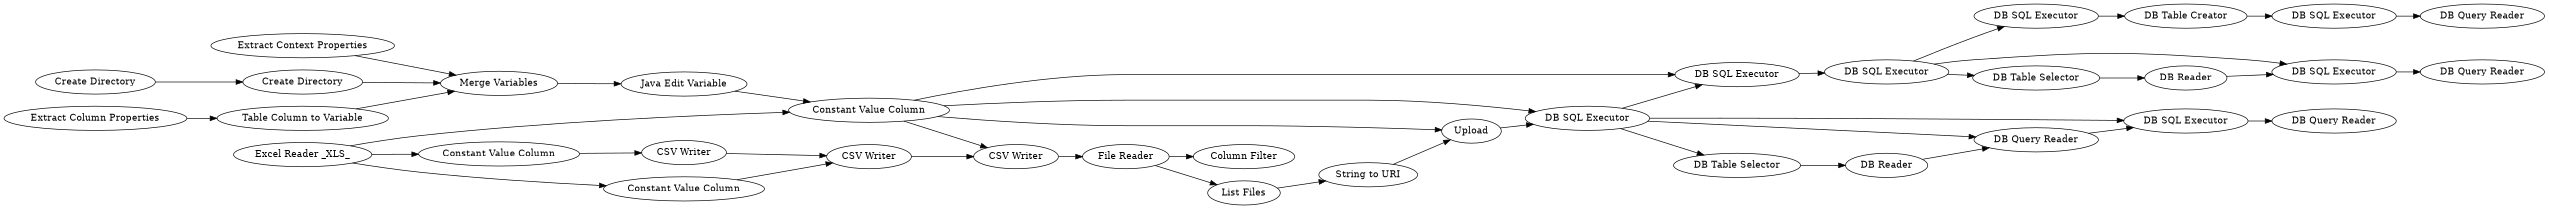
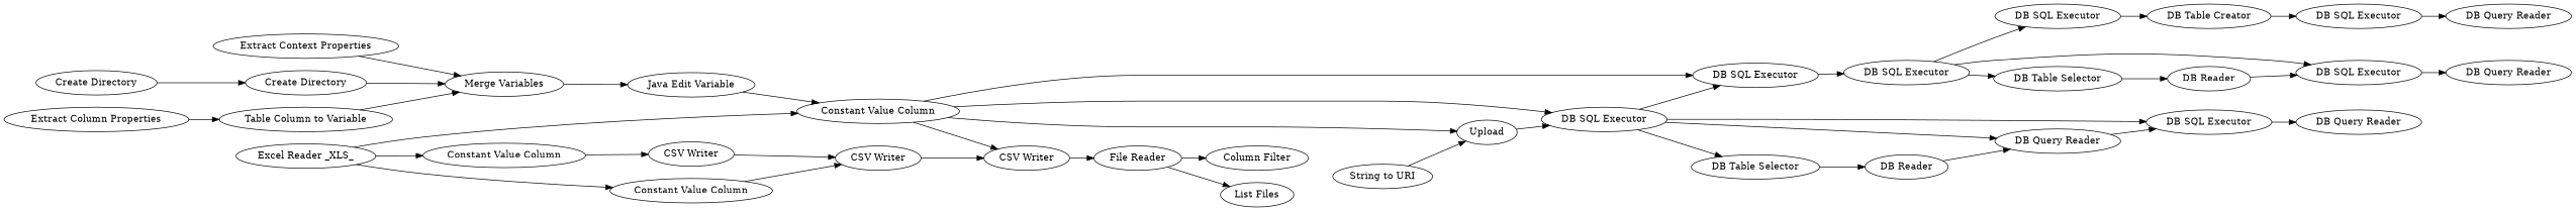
  digraph {
    rankdir=LR
    n1 [label="DB SQL Executor"]
    n2 [label="DB SQL Executor"]
    n3 [label="DB Table Selector"]
    n4 [label="DB SQL Executor"]
    n5 [label="DB Query Reader"]
    n6 [label="DB Reader"]
    n7 [label="DB Table Creator"]
    n8 [label="Constant Value Column"]
    n9 [label="CSV Writer"]
    n10 [label="CSV Writer"]
    n11 [label="File Reader"]
    n12 [label="Constant Value Column"]
    n13 [label="DB SQL Executor"]
    n14 [label=Upload]
    n15 [label="DB SQL Executor"]
    n16 [label="DB SQL Executor"]
    n17 [label="DB Query Reader"]
    n18 [label="DB Table Selector"]
    n19 [label="DB Query Reader"]
    n20 [label="DB Reader"]
    n21 [label="DB SQL Executor"]
    n22 [label="DB Query Reader"]
    n23 [label="Constant Value Column"]
    n24 [label="CSV Writer"]
    n25 [label="Column Filter"]
    n26 [label="Create Directory"]
    n27 [label="Merge Variables"]
    n28 [label="Java Edit Variable"]
    n29 [label="String to URI"]
    n30 [label="Excel Reader _XLS_"]
    n31 [label="List Files"]
    n32 [label="Create Directory"]
    n33 [label="Extract Column Properties"]
    n34 [label="Table Column to Variable"]
    n35 [label="Extract Context Properties"]
    n1 -> n2
    n1 -> n3
    n1 -> n4
    n2 -> n5
    n3 -> n6
    n4 -> n7
    n6 -> n2
    n7 -> n21
    n8 -> n9
    n9 -> n10
    n10 -> n11
    n11 -> n25
    n11 -> n31
    n12 -> n10
    n12 -> n13
    n12 -> n14
    n12 -> n15
    n13 -> n15
    n13 -> n16
    n13 -> n17
    n13 -> n18
    n14 -> n13
    n15 -> n1
    n16 -> n19
    n17 -> n16
    n18 -> n20
    n20 -> n17
    n21 -> n22
    n23 -> n24
    n24 -> n9
    n26 -> n27
    n27 -> n28
    n28 -> n12
    n29 -> n14
    n30 -> n8
    n30 -> n12
    n30 -> n23
-   n31 -> n29
    n32 -> n26
    n33 -> n34
    n34 -> n27
    n35 -> n27
  }
